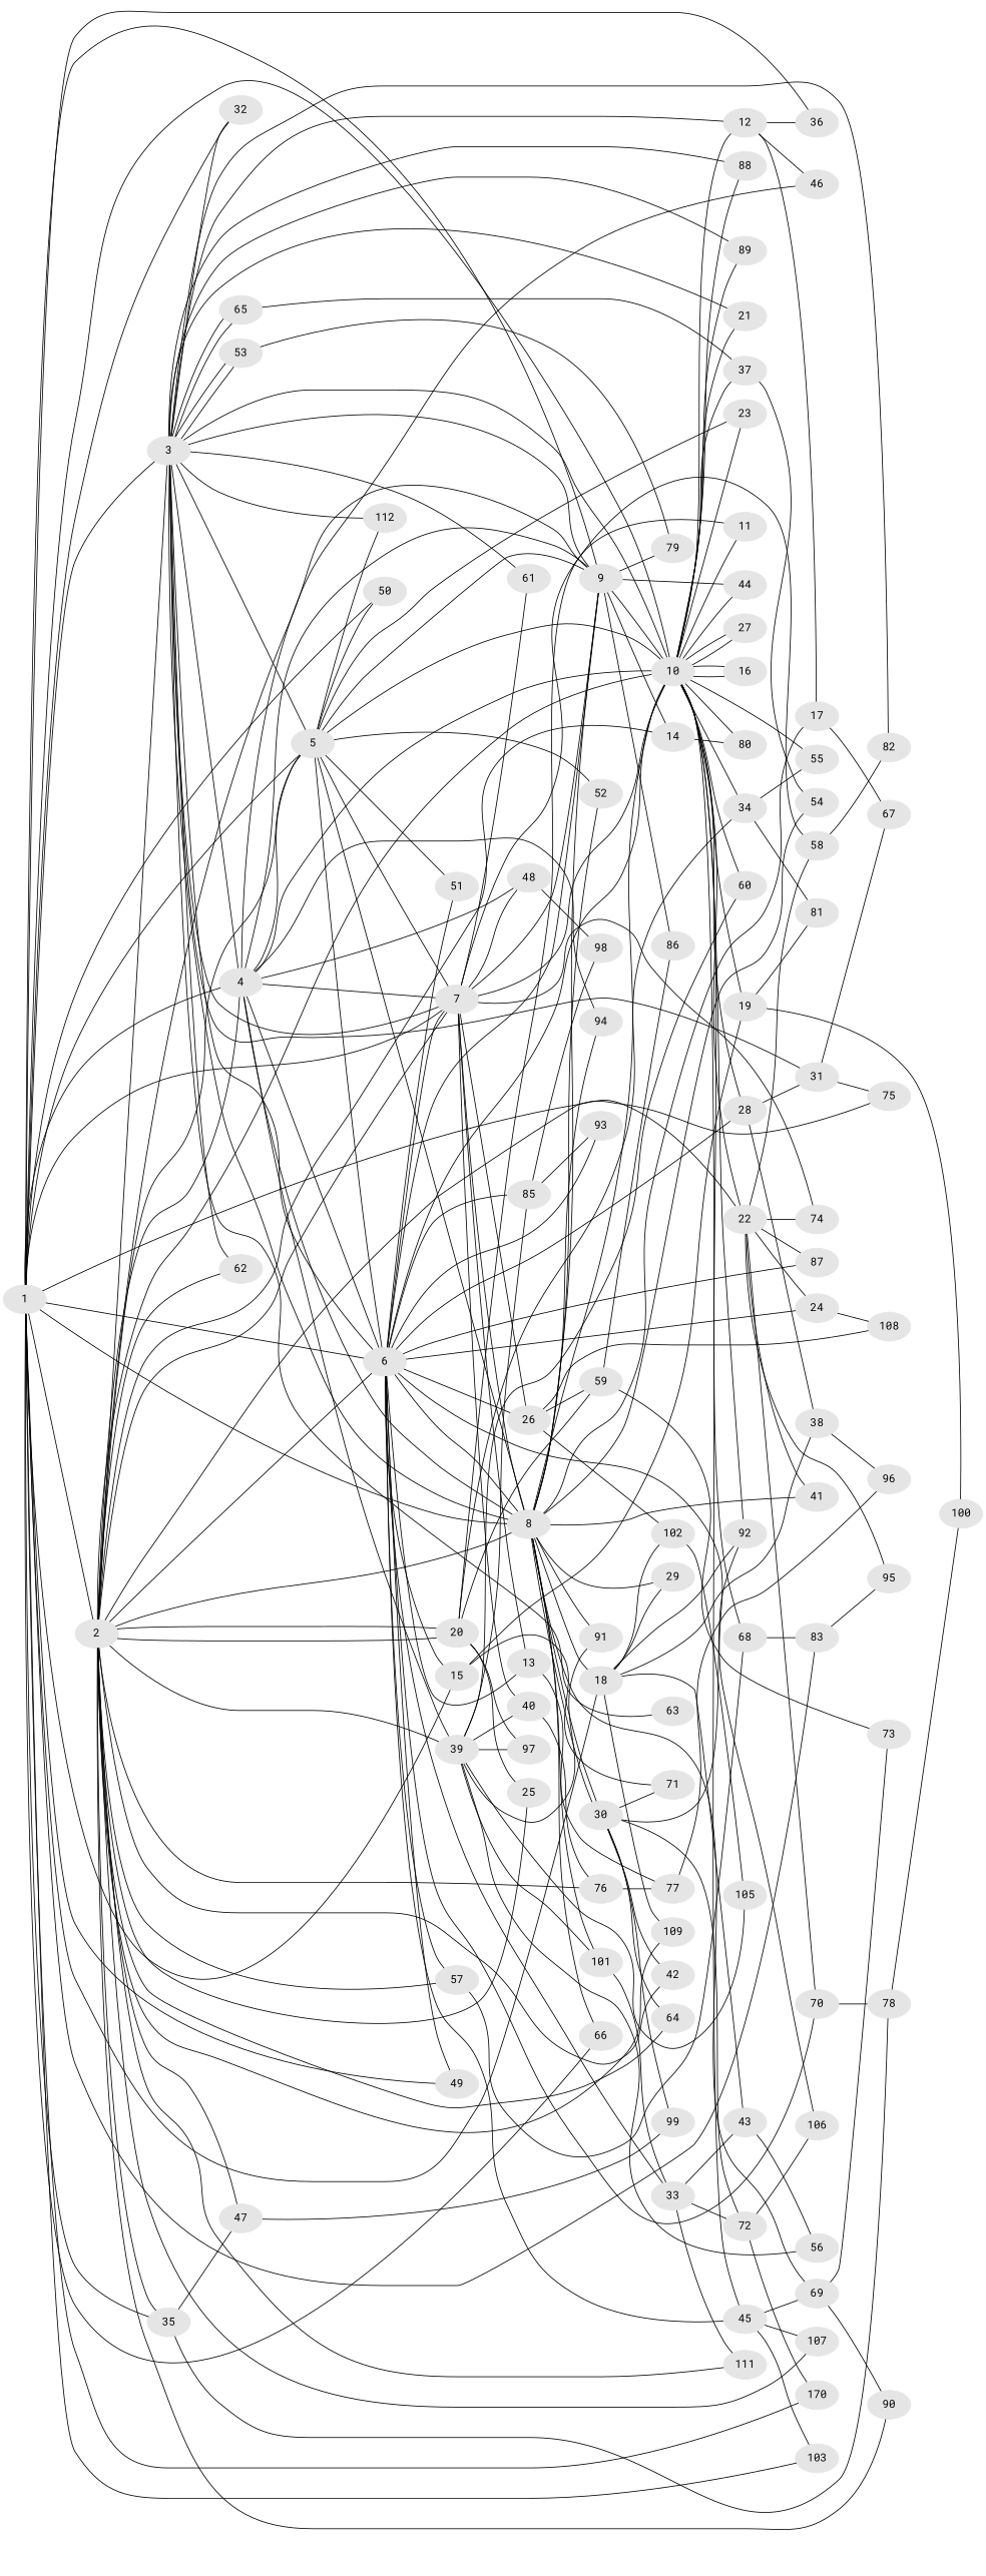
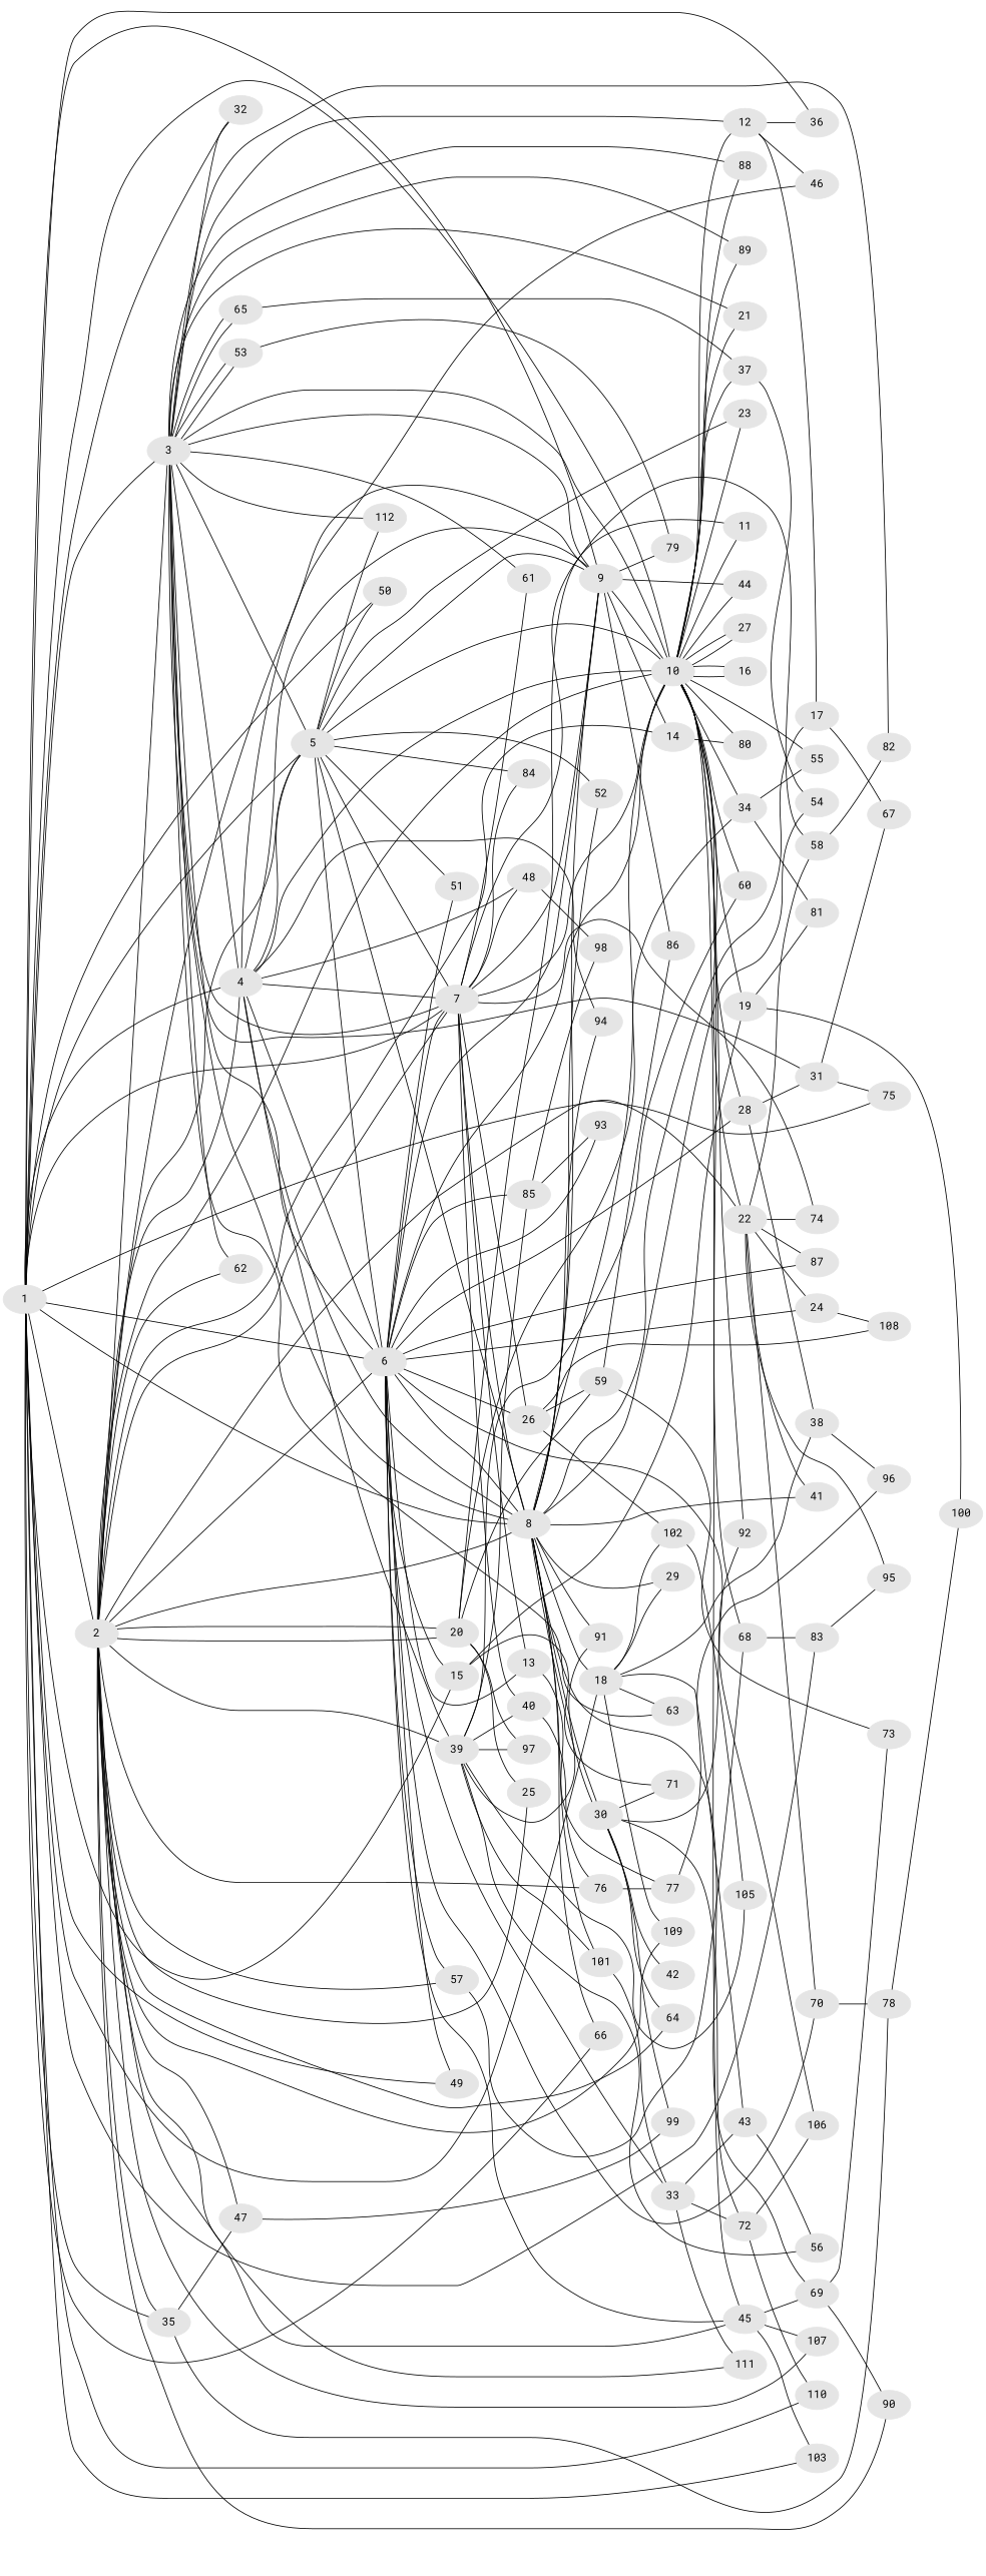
  graph {
    fontname="Roboto Mono"
    rankdir=LR
    node [color=gray90 fontname="Roboto Mono" style=filled]
    edge [fontname="Roboto Mono"]
    1
    2
    3
    4
    5
    6
    7
    8
    9
    10
    15
    18
    22
    32
    35
    36
    49
    50
    66
    83
    103
-   110 [label=170]
+   110
    14
    20
    25
    39
    42
    47
    57
    62
    64
    75
    76
    90
    107
    109
    111
    12
    21
    31
    53
    61
    63
    65
    82
    88
    89
    112
    46
    48
    94
    23
    51
    52
+   84
    13
    24
    26
    28
    33
    45
    70
    85
    87
    93
    106
    11
    40
    74
    17
    29
    30
    41
    54
    69
    91
    101
    44
    79
    86
    37
    16
    19
    27
    34
    55
    60
    68
    80
    92
    71
    38
    43
    102
    58
    95
    78
    59
    97
    56
    105
    99
    77
    67
    98
    108
    72
    73
    81
    100
    96
    1 -- 2
    1 -- 3
    1 -- 4
    1 -- 5
    1 -- 6
    1 -- 7
    1 -- 8
    1 -- 9
    1 -- 10
    1 -- 15
    1 -- 18
    1 -- 22
    1 -- 32
    1 -- 35
    1 -- 36
    1 -- 49
    1 -- 50
    1 -- 66
    1 -- 83
    1 -- 103
    1 -- 110
    2 -- 3
    2 -- 4
    2 -- 5
    2 -- 6
    2 -- 7
    2 -- 8
    2 -- 9
    2 -- 10
    2 -- 35
    2 -- 14
    2 -- 20
    2 -- 20
    2 -- 25
    2 -- 39
-   2 -- 42
+   2 -- 45
    2 -- 47
    2 -- 57
    2 -- 62
    2 -- 64
    2 -- 75
    2 -- 76
    2 -- 90
    2 -- 107
    2 -- 109
    2 -- 111
    3 -- 4
    3 -- 5
    3 -- 6
    3 -- 7
    3 -- 8
    3 -- 9
    3 -- 10
    3 -- 32
    3 -- 62
    3 -- 12
    3 -- 21
    3 -- 31
    3 -- 53
    3 -- 53
    3 -- 61
    3 -- 63
    3 -- 65
    3 -- 65
    3 -- 82
    3 -- 88
    3 -- 89
    3 -- 112
    4 -- 5
    4 -- 6
    4 -- 7
    4 -- 8
    4 -- 9
    4 -- 10
    4 -- 39
    4 -- 46
    4 -- 48
    4 -- 94
    5 -- 6
    5 -- 7
    5 -- 8
    5 -- 9
    5 -- 10
    5 -- 50
    5 -- 112
    5 -- 23
    5 -- 51
    5 -- 52
+   5 -- 84
    6 -- 7
    6 -- 8
    6 -- 9
    6 -- 10
    6 -- 15
    6 -- 49
    6 -- 57
    6 -- 51
    6 -- 13
    6 -- 24
    6 -- 26
    6 -- 28
    6 -- 33
    6 -- 45
    6 -- 70
    6 -- 85
    6 -- 87
    6 -- 93
    6 -- 106
    7 -- 8
    7 -- 9
    7 -- 10
    7 -- 61
    7 -- 48
+   7 -- 84
    7 -- 13
    7 -- 26
    7 -- 11
    7 -- 40
    7 -- 74
    8 -- 9
    8 -- 10
    8 -- 18
    8 -- 66
    8 -- 94
    8 -- 52
    8 -- 17
    8 -- 29
    8 -- 30
    8 -- 30
    8 -- 41
    8 -- 54
    8 -- 69
    8 -- 91
    8 -- 101
    9 -- 10
    9 -- 14
    9 -- 44
    9 -- 79
    9 -- 86
    10 -- 22
    10 -- 12
    10 -- 21
    10 -- 88
    10 -- 89
    10 -- 23
    10 -- 28
    10 -- 45
    10 -- 11
    10 -- 44
    10 -- 37
    10 -- 16
    10 -- 16
    10 -- 19
    10 -- 27
    10 -- 27
    10 -- 34
    10 -- 55
    10 -- 60
    10 -- 68
    10 -- 80
    10 -- 92
    15 -- 19
    15 -- 71
    18 -- 109
-   18 -- 92
+   18 -- 63
    18 -- 29
    18 -- 38
    18 -- 43
    18 -- 102
    22 -- 24
    22 -- 70
    22 -- 87
    22 -- 74
    22 -- 41
    22 -- 58
    22 -- 95
    35 -- 47
    35 -- 78
    83 -- 95
    14 -- 80
    20 -- 25
    20 -- 34
    20 -- 58
    20 -- 59
    20 -- 97
    39 -- 85
    39 -- 40
    39 -- 91
    39 -- 101
    39 -- 60
    39 -- 97
    39 -- 56
    39 -- 105
    47 -- 99
    57 -- 68
    76 -- 77
    12 -- 36
    12 -- 46
    12 -- 17
    31 -- 75
    31 -- 67
    53 -- 79
    65 -- 37
    48 -- 98
    13 -- 77
    24 -- 108
    26 -- 102
    26 -- 59
    26 -- 108
    28 -- 31
    28 -- 38
    33 -- 111
    33 -- 43
    33 -- 72
    45 -- 103
    45 -- 107
    45 -- 69
    70 -- 78
    85 -- 93
    85 -- 98
    40 -- 76
    17 -- 67
    30 -- 42
    30 -- 64
    30 -- 92
    30 -- 71
    30 -- 99
    30 -- 72
    69 -- 90
    69 -- 73
    101 -- 33
    37 -- 54
    19 -- 81
    19 -- 100
    34 -- 55
    34 -- 81
    68 -- 83
    38 -- 96
    43 -- 56
    102 -- 105
    58 -- 82
    78 -- 100
    59 -- 86
    59 -- 73
    77 -- 96
    72 -- 110
    72 -- 106
  }
